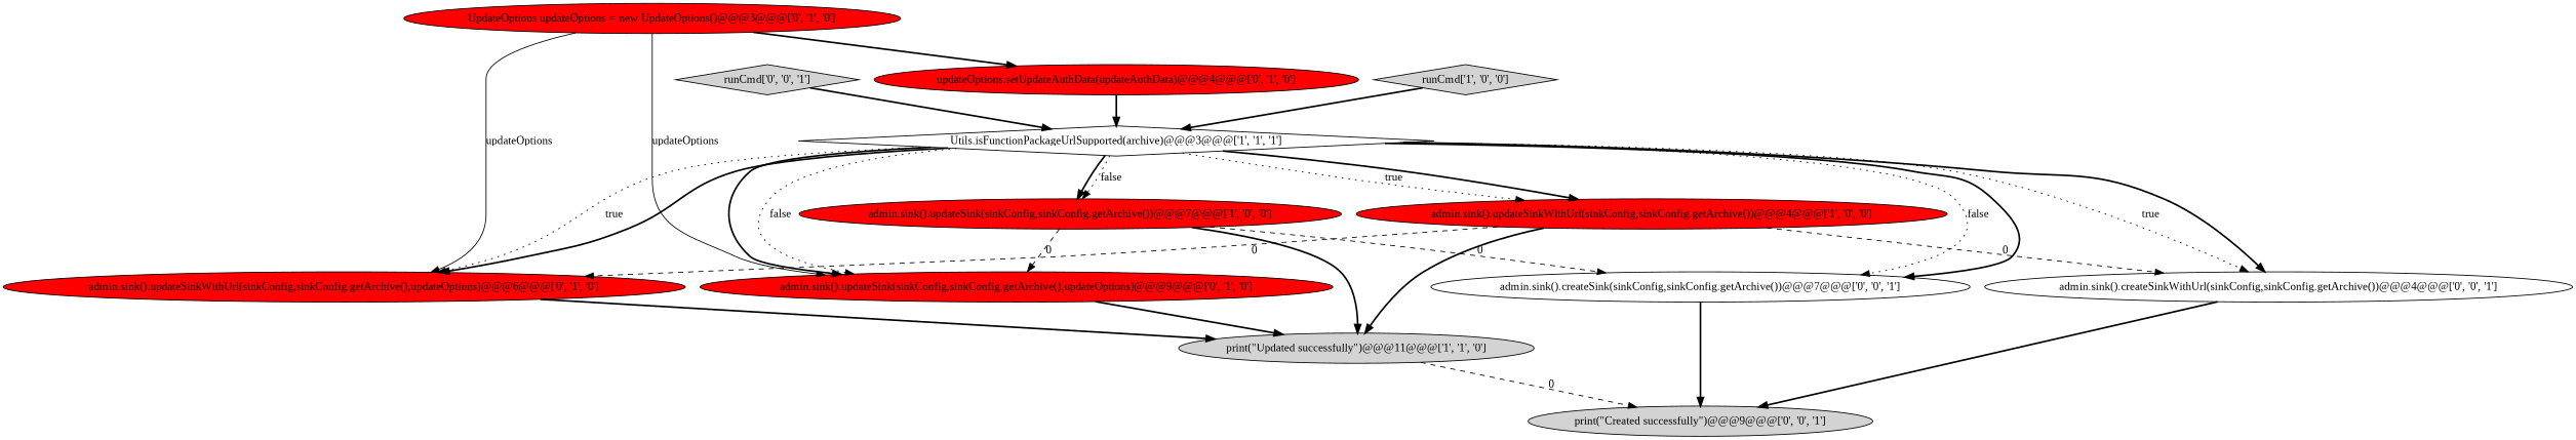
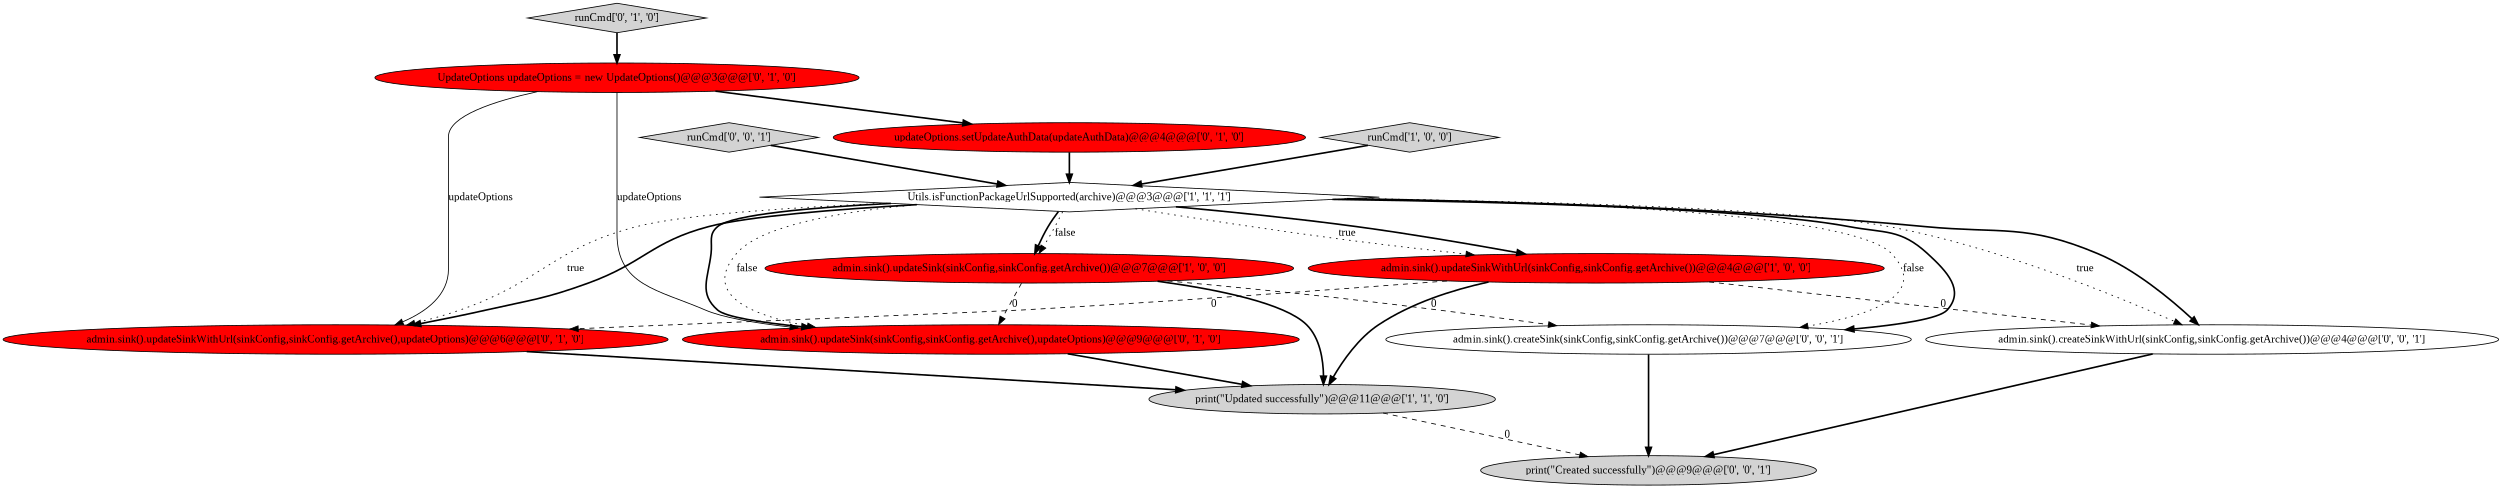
  digraph {
    fontname="Liberation Serif"
    node [fillcolor=red shape=ellipse style=filled fontname="Liberation Serif"]
    edge [style=bold fontname="Liberation Serif"]
    n1 [fillcolor=lightgray label="print(\"Created successfully\")@@@9@@@['0', '0', '1']"]
    n2 [fillcolor=lightgray label="print(\"Updated successfully\")@@@11@@@['1', '1', '0']"]
    n3 [label="admin.sink().updateSink(sinkConfig,sinkConfig.getArchive())@@@7@@@['1', '0', '0']"]
    n4 [fillcolor=white label="admin.sink().createSink(sinkConfig,sinkConfig.getArchive())@@@7@@@['0', '0', '1']"]
    n5 [label="admin.sink().updateSink(sinkConfig,sinkConfig.getArchive(),updateOptions)@@@9@@@['0', '1', '0']"]
    n6 [label="updateOptions.setUpdateAuthData(updateAuthData)@@@4@@@['0', '1', '0']"]
    n7 [fillcolor=white label="Utils.isFunctionPackageUrlSupported(archive)@@@3@@@['1', '1', '1']" shape=diamond]
+   n8 [fillcolor=lightgray label="runCmd['0', '1', '0']" shape=diamond]
    n9 [label="UpdateOptions updateOptions = new UpdateOptions()@@@3@@@['0', '1', '0']"]
    n10 [fillcolor=lightgray label="runCmd['1', '0', '0']" shape=diamond]
    n11 [fillcolor=lightgray label="runCmd['0', '0', '1']" shape=diamond]
    n12 [label="admin.sink().updateSinkWithUrl(sinkConfig,sinkConfig.getArchive())@@@4@@@['1', '0', '0']"]
    n13 [label="admin.sink().updateSinkWithUrl(sinkConfig,sinkConfig.getArchive(),updateOptions)@@@6@@@['0', '1', '0']"]
    n14 [fillcolor=white label="admin.sink().createSinkWithUrl(sinkConfig,sinkConfig.getArchive())@@@4@@@['0', '0', '1']"]
    n2 -> n1 [label=0 style=dashed]
    n3 -> n2
    n3 -> n4 [label=0 style=dashed]
    n3 -> n5 [label=0 style=dashed]
    n4 -> n1
    n5 -> n2
    n6 -> n7
    n7 -> n3
    n7 -> n3 [label=false style=dotted]
    n7 -> n4 [label=false style=dotted]
    n7 -> n4
    n7 -> n5
    n7 -> n5 [label=false style=dotted]
    n7 -> n12 [label=true style=dotted]
    n7 -> n12
    n7 -> n13 [label=true style=dotted]
    n7 -> n13
    n7 -> n14 [label=true style=dotted]
    n7 -> n14
+   n8 -> n9
    n9 -> n5 [label=updateOptions style=solid]
    n9 -> n6
    n9 -> n13 [label=updateOptions style=solid]
    n10 -> n7
    n11 -> n7
    n12 -> n2
    n12 -> n13 [label=0 style=dashed]
    n12 -> n14 [label=0 style=dashed]
    n13 -> n2
    n14 -> n1
  }
